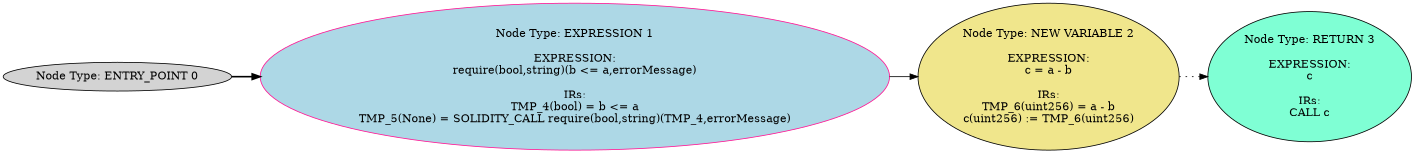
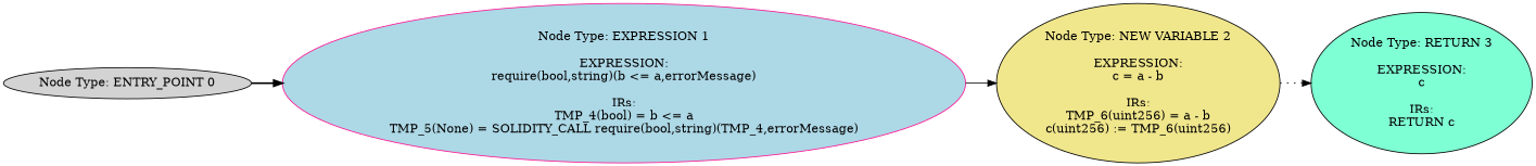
  digraph {
    rankdir=LR
    node [style=filled color=black]
    n1 [label="Node Type: ENTRY_POINT 0\n" fillcolor=lightgrey]
    n2 [label="Node Type: EXPRESSION 1\n\nEXPRESSION:\nrequire(bool,string)(b <= a,errorMessage)\n\nIRs:\nTMP_4(bool) = b <= a\nTMP_5(None) = SOLIDITY_CALL require(bool,string)(TMP_4,errorMessage)" fillcolor=lightblue color=deeppink]
    n3 [label="Node Type: NEW VARIABLE 2\n\nEXPRESSION:\nc = a - b\n\nIRs:\nTMP_6(uint256) = a - b\nc(uint256) := TMP_6(uint256)" fillcolor=khaki]
-   n4 [label="Node Type: RETURN 3\n\nEXPRESSION:\nc\n\nIRs:\nCALL c" fillcolor=aquamarine]
+   n4 [label="Node Type: RETURN 3\n\nEXPRESSION:\nc\n\nIRs:\nRETURN c" fillcolor=aquamarine]
    n1 -> n2 [style=bold]
    n2 -> n3 [style=solid]
    n3 -> n4 [style=dotted]
  }
